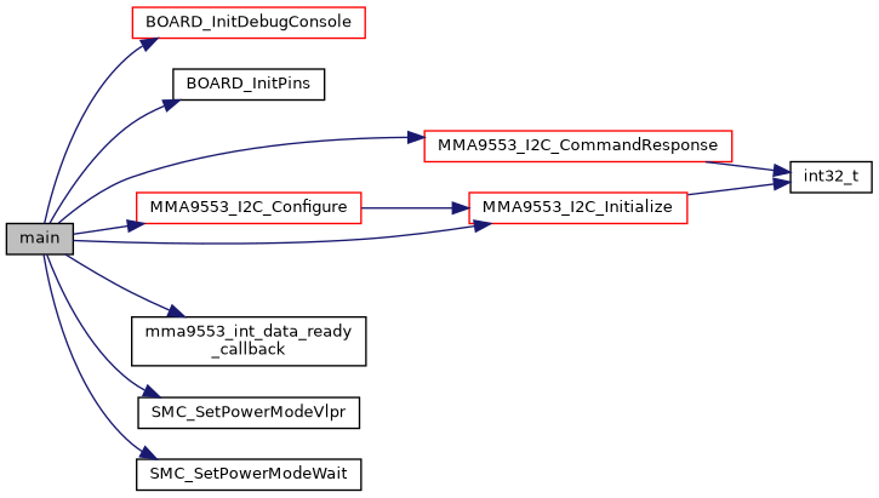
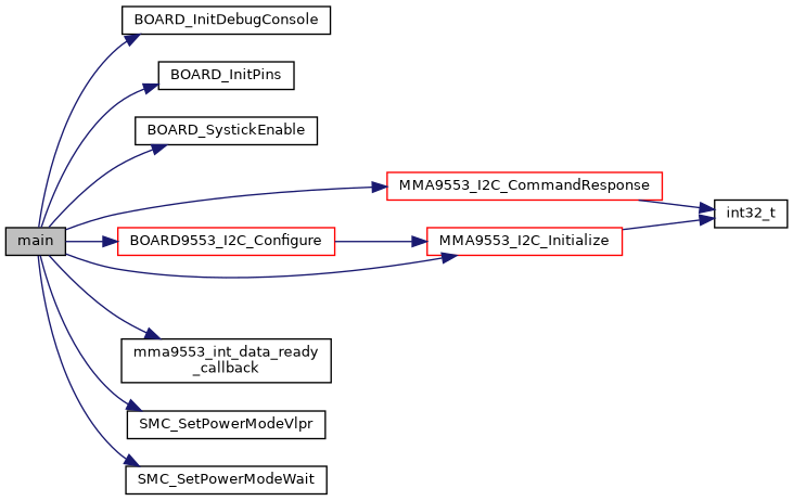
  digraph {
    rankdir=LR
    node [color=black fillcolor=white fontname=Helvetica fontsize=10 shape=record style=filled]
    edge [color=midnightblue fontname=Helvetica fontsize=10 labelfontname=Helvetica labelfontsize=10 style=solid]
    n1 [fillcolor=grey75 fontcolor=black height=0.2 label=main width=0.4]
-   n2 [color=red height=0.2 label=BOARD_InitDebugConsole width=0.4]
+   n2 [height=0.2 label=BOARD_InitDebugConsole width=0.4]
    n3 [height=0.2 label=BOARD_InitPins width=0.4]
+   n4 [height=0.2 label=BOARD_SystickEnable width=0.4]
    n5 [color=red height=0.2 label=MMA9553_I2C_CommandResponse width=0.4]
-   n6 [color=red height=0.2 label=MMA9553_I2C_Configure width=0.4]
+   n6 [color=red height=0.2 label=BOARD9553_I2C_Configure width=0.4]
    n7 [color=red height=0.2 label=MMA9553_I2C_Initialize width=0.4]
    n8 [height=0.2 label="mma9553_int_data_ready\l_callback" width=0.4]
    n9 [height=0.2 label=SMC_SetPowerModeVlpr width=0.4]
    n10 [height=0.2 label=SMC_SetPowerModeWait width=0.4]
    n11 [height=0.2 label=int32_t width=0.4]
    n1 -> n2
    n1 -> n3
+   n1 -> n4
    n1 -> n5
    n1 -> n6
    n1 -> n7
    n1 -> n8
    n1 -> n9
    n1 -> n10
    n5 -> n11
    n6 -> n7
    n7 -> n11
  }
